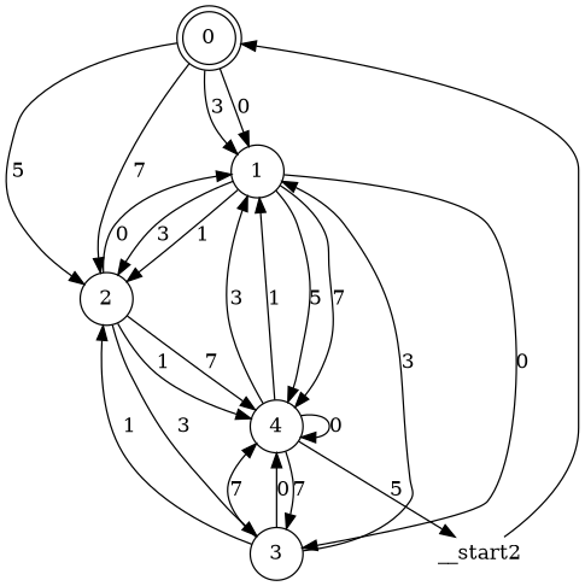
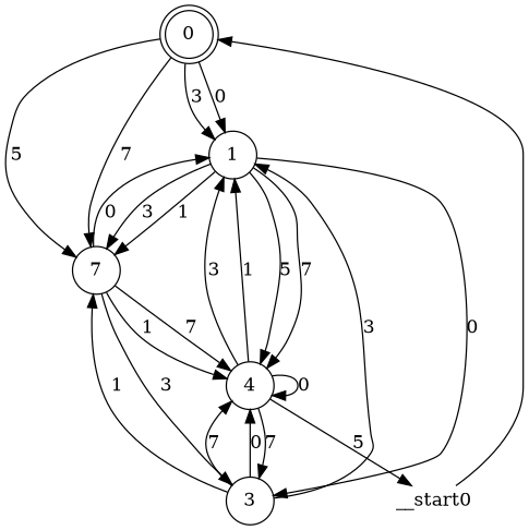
  digraph {
    node [shape=circle]
    n1 [label=0 shape=doublecircle]
    n2 [label=1]
-   n3 [label=2]
+   n3 [label=7]
    n4 [label=3]
    n5 [label=4]
-   __start0 [height=0 shape=none width=0 label=__start2]
+   __start0 [height=0 shape=none width=0]
    n1 -> n2 [label=3]
    n1 -> n2 [label=0]
    n1 -> n3 [label=5]
    n1 -> n3 [label=7]
    n2 -> n3 [label=3]
    n2 -> n3 [label=1]
    n2 -> n4 [label=0]
    n2 -> n5 [label=5]
    n2 -> n5 [label=7]
    n3 -> n2 [label=0]
    n3 -> n4 [label=3]
    n3 -> n5 [label=1]
    n3 -> n5 [label=7]
    n4 -> n2 [label=3]
    n4 -> n3 [label=1]
    n4 -> n5 [label=7]
    n4 -> n5 [label=0]
    n5 -> n2 [label=3]
    n5 -> n2 [label=1]
    n5 -> n4 [label=7]
    n5 -> n5 [label=0]
    n5 -> __start0 [label=5]
    __start0 -> n1
  }
